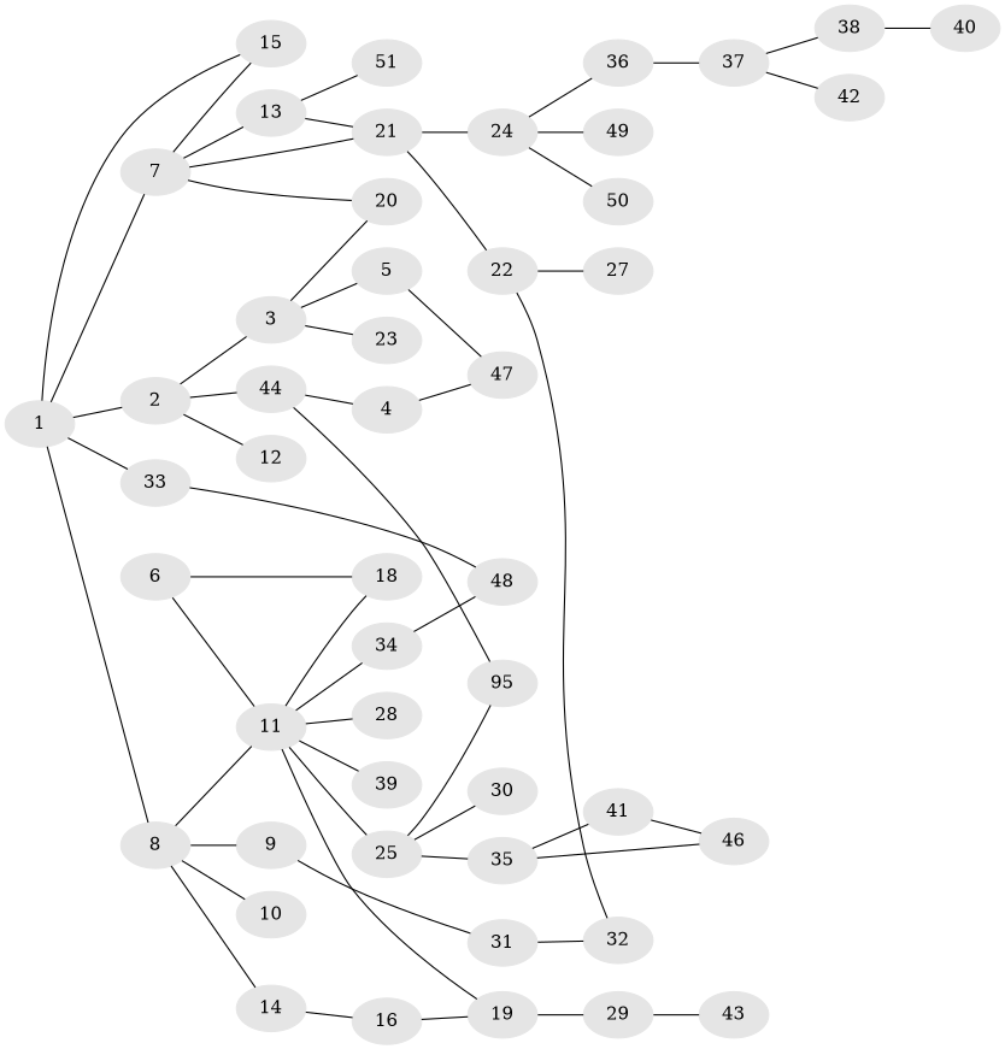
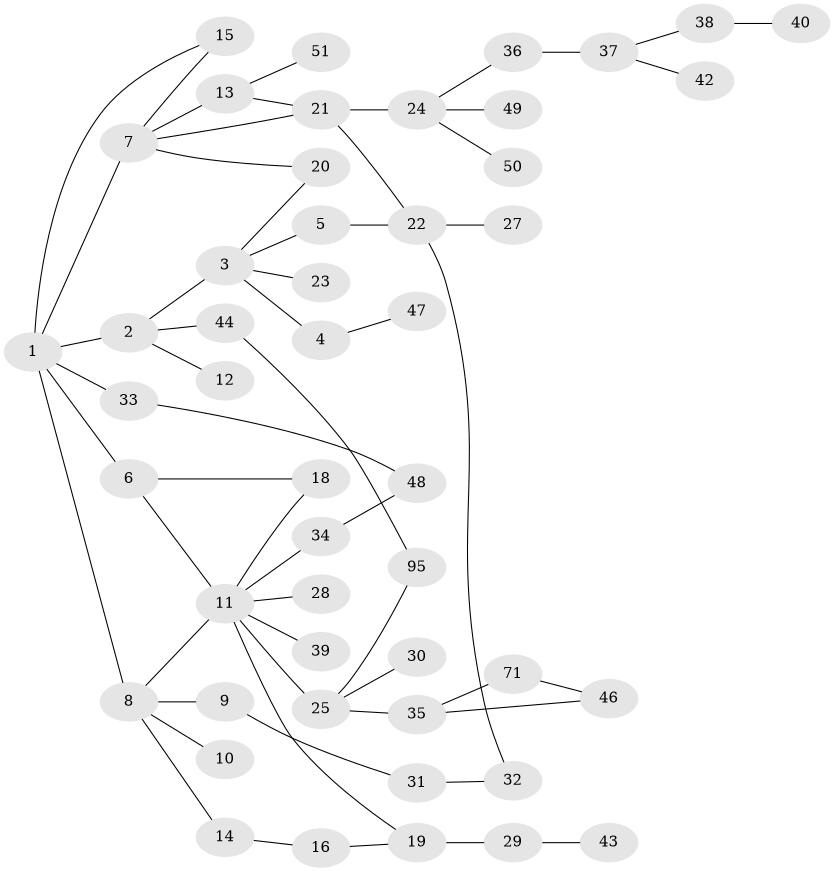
  graph {
    rankdir=LR
    node [color=gray90 style=filled]
    1
    2
    6
    7
    8
    15
    33
    3
    12
    44
    11
    18
    20
    13
    21
    9
    10
    14
    48
    4
    5
    23
    n23 [label=95]
    47
    22
    27
    32
    19
    25
    28
    34
    39
    51
    24
    31
    16
    29
    30
    35
    43
    36
    49
    50
    37
-   41
+   41 [label=71]
    46
    38
    42
    40
    1 -- 2
+   1 -- 6
    1 -- 7
    1 -- 8
    1 -- 15
    1 -- 33
    2 -- 3
    2 -- 12
    2 -- 44
    6 -- 11
    6 -- 18
    7 -- 15
    7 -- 20
    7 -- 13
    7 -- 21
    8 -- 11
    8 -- 9
    8 -- 10
    8 -- 14
    33 -- 48
    3 -- 20
-   44 -- 4
+   3 -- 4
    3 -- 5
    3 -- 23
    44 -- n23
    11 -- 18
    11 -- 19
    11 -- 25
    11 -- 28
    11 -- 34
    11 -- 39
    13 -- 21
    13 -- 51
    21 -- 22
    21 -- 24
    9 -- 31
    14 -- 16
    4 -- 47
-   5 -- 47
+   5 -- 22
    22 -- 27
    22 -- 32
    19 -- 29
    25 -- n23
    25 -- 30
    25 -- 35
    34 -- 48
    24 -- 36
    24 -- 49
    24 -- 50
    31 -- 32
    16 -- 19
    29 -- 43
    35 -- 41
    35 -- 46
    36 -- 37
    37 -- 38
    37 -- 42
    41 -- 46
    38 -- 40
  }
